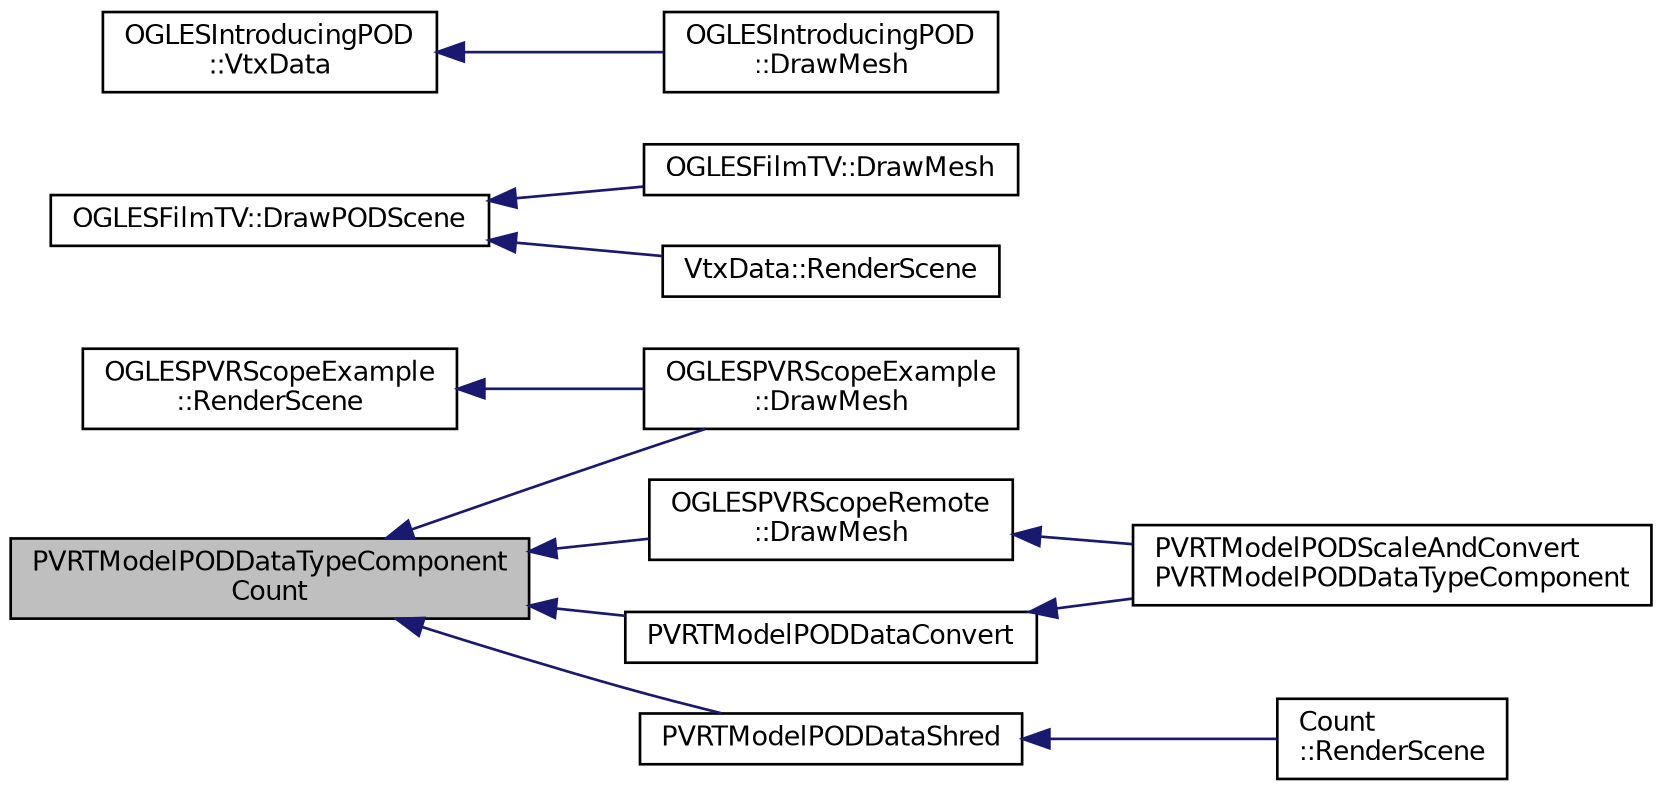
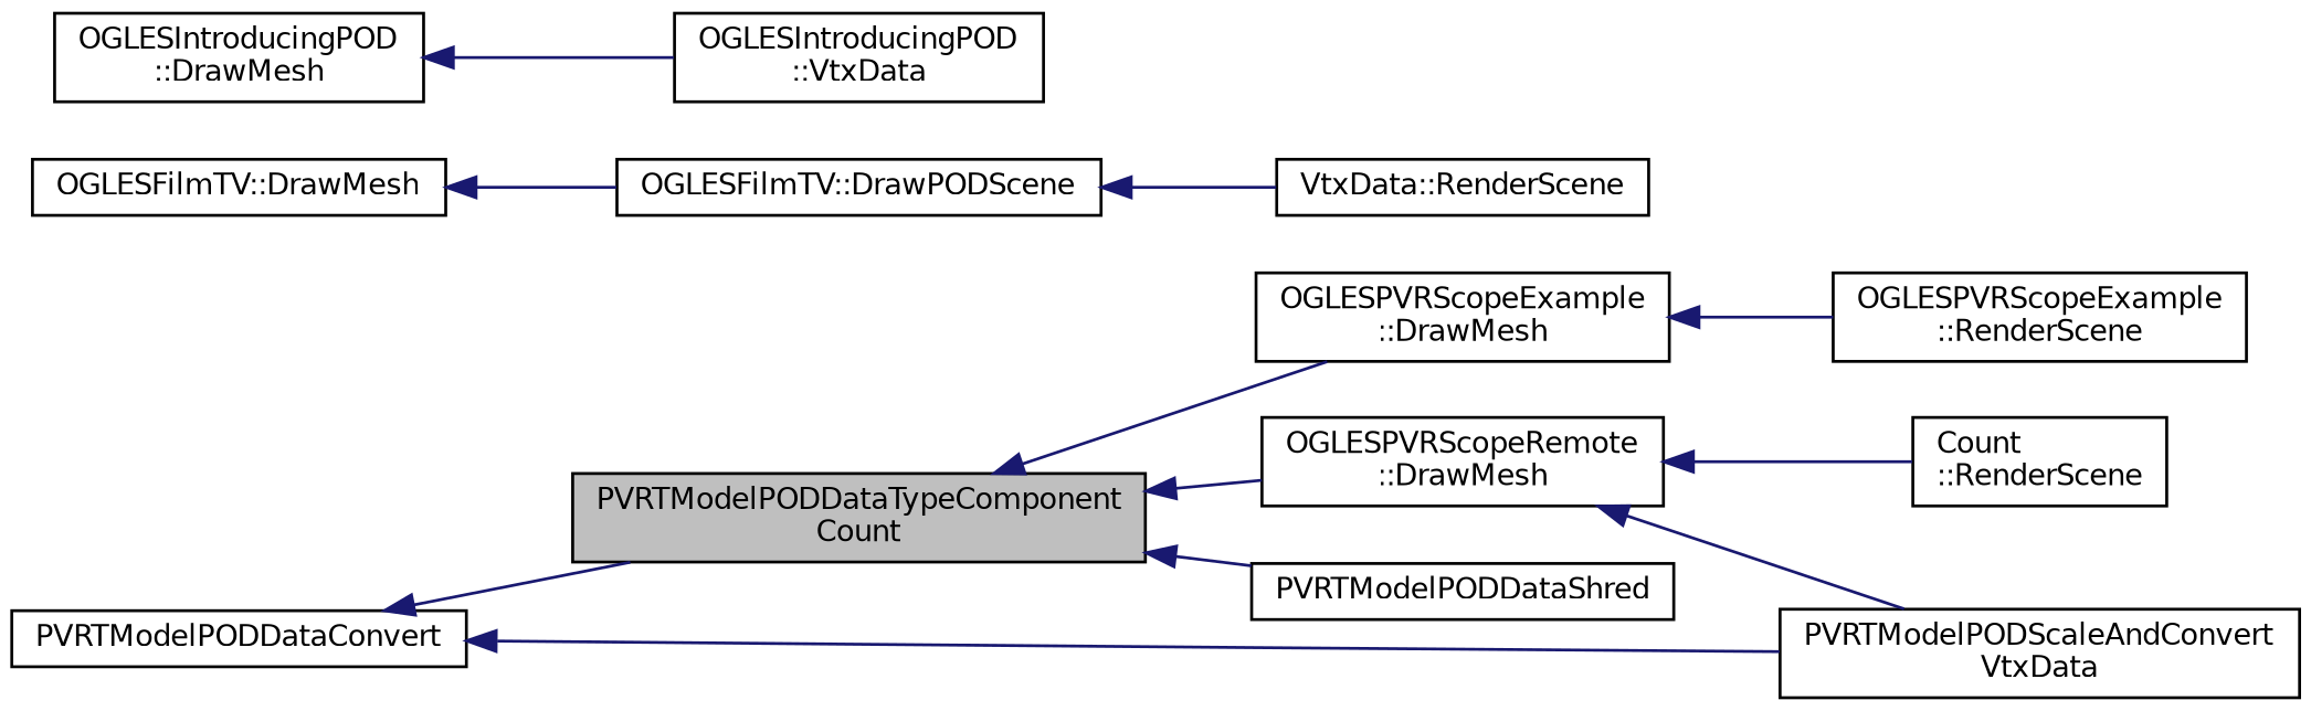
  digraph {
    rankdir=LR
    node [color=black fillcolor=white fontname=Helvetica fontsize=10 shape=record style=filled]
    edge [color=midnightblue dir=back fontname=Helvetica fontsize=10 labelfontname=Helvetica labelfontsize=10 style=solid]
    n1 [fillcolor=grey75 fontcolor=black height=0.2 label="PVRTModelPODDataTypeComponent\lCount" width=0.4]
    n2 [height=0.2 label="OGLESPVRScopeExample\l::DrawMesh" width=0.4]
    n3 [height=0.2 label="OGLESPVRScopeRemote\l::DrawMesh" width=0.4]
    n4 [height=0.2 label=PVRTModelPODDataConvert width=0.4]
    n5 [height=0.2 label=PVRTModelPODDataShred width=0.4]
    n6 [height=0.2 label="OGLESFilmTV::DrawMesh" width=0.4]
    n7 [height=0.2 label="OGLESFilmTV::DrawPODScene" width=0.4]
    n8 [height=0.2 label="OGLESPVRScopeExample\l::RenderScene" width=0.4]
-   n9 [height=0.2 label="PVRTModelPODScaleAndConvert\lPVRTModelPODDataTypeComponent" width=0.4]
+   n9 [height=0.2 label="PVRTModelPODScaleAndConvert\lVtxData" width=0.4]
    n10 [height=0.2 label="Count\l::RenderScene" width=0.4]
    n11 [height=0.2 label="OGLESIntroducingPOD\l::DrawMesh" width=0.4]
    n12 [height=0.2 label="OGLESIntroducingPOD\l::VtxData" width=0.4]
    n13 [height=0.2 label="VtxData::RenderScene" width=0.4]
    n1 -> n2
    n1 -> n3
-   n1 -> n4
+   n4 -> n1
    n1 -> n5
-   n8 -> n2
+   n2 -> n8
    n3 -> n9
-   n5 -> n10
+   n3 -> n10
    n4 -> n9
-   n7 -> n6
+   n6 -> n7
    n7 -> n13
-   n12 -> n11
+   n11 -> n12
  }
